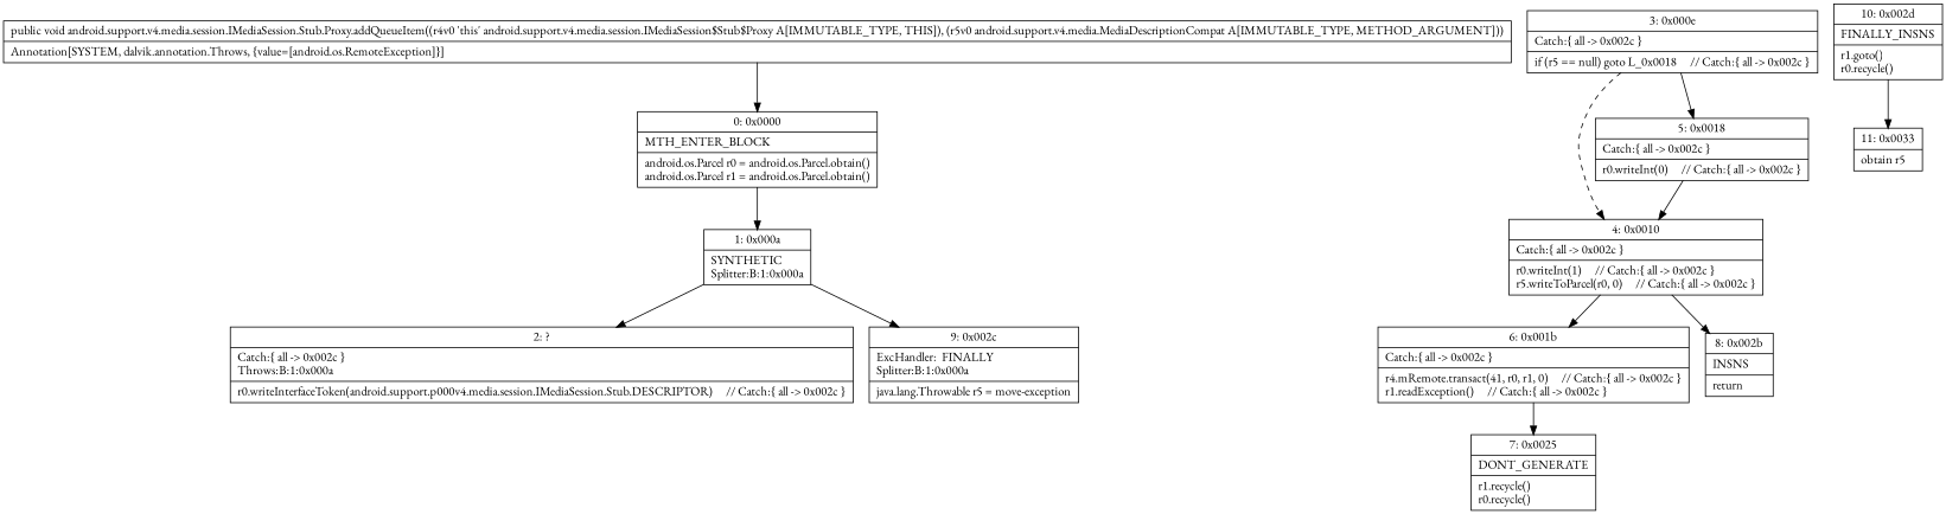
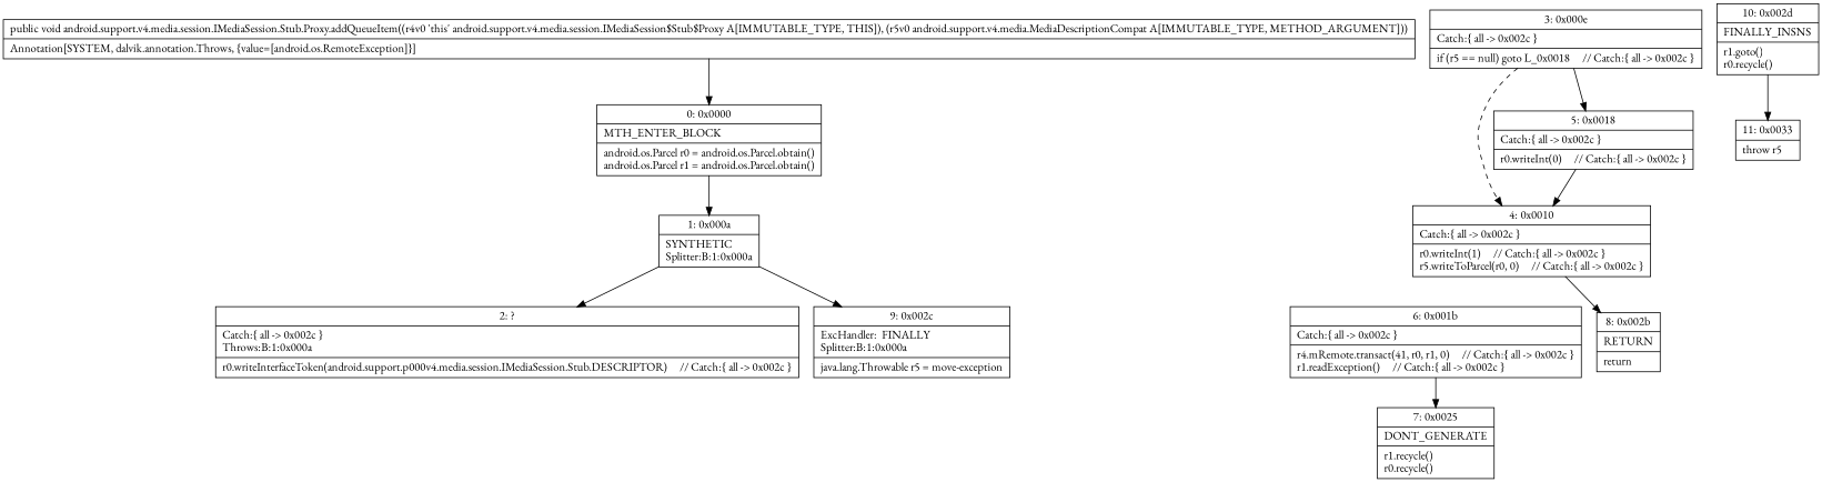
  digraph {
    fontname="EB Garamond"
    node [fontname="EB Garamond" shape=record]
    edge [fontname="EB Garamond"]
    n1 [label="{0\:\ 0x0000|MTH_ENTER_BLOCK\l|android.os.Parcel r0 = android.os.Parcel.obtain()\landroid.os.Parcel r1 = android.os.Parcel.obtain()\l}"]
    n2 [label="{1\:\ 0x000a|SYNTHETIC\lSplitter:B:1:0x000a\l}"]
    n3 [label="{2\:\ ?|Catch:\{ all \-\> 0x002c \}\lThrows:B:1:0x000a\l|r0.writeInterfaceToken(android.support.p000v4.media.session.IMediaSession.Stub.DESCRIPTOR)     \/\/ Catch:\{ all \-\> 0x002c \}\l}"]
    n4 [label="{9\:\ 0x002c|ExcHandler:  FINALLY\lSplitter:B:1:0x000a\l|java.lang.Throwable r5 = move\-exception\l}"]
    n5 [label="{3\:\ 0x000e|Catch:\{ all \-\> 0x002c \}\l|if (r5 == null) goto L_0x0018     \/\/ Catch:\{ all \-\> 0x002c \}\l}"]
    n6 [label="{4\:\ 0x0010|Catch:\{ all \-\> 0x002c \}\l|r0.writeInt(1)     \/\/ Catch:\{ all \-\> 0x002c \}\lr5.writeToParcel(r0, 0)     \/\/ Catch:\{ all \-\> 0x002c \}\l}"]
    n7 [label="{5\:\ 0x0018|Catch:\{ all \-\> 0x002c \}\l|r0.writeInt(0)     \/\/ Catch:\{ all \-\> 0x002c \}\l}"]
    n8 [label="{6\:\ 0x001b|Catch:\{ all \-\> 0x002c \}\l|r4.mRemote.transact(41, r0, r1, 0)     \/\/ Catch:\{ all \-\> 0x002c \}\lr1.readException()     \/\/ Catch:\{ all \-\> 0x002c \}\l}"]
-   n9 [label="{8\:\ 0x002b|INSNS\l|return\l}"]
+   n9 [label="{8\:\ 0x002b|RETURN\l|return\l}"]
    n10 [label="{7\:\ 0x0025|DONT_GENERATE\l|r1.recycle()\lr0.recycle()\l}"]
    n11 [label="{10\:\ 0x002d|FINALLY_INSNS\l|r1.goto()\lr0.recycle()\l}"]
-   n12 [label="{11\:\ 0x0033|obtain r5\l}"]
+   n12 [label="{11\:\ 0x0033|throw r5\l}"]
    n13 [label="{public void android.support.v4.media.session.IMediaSession.Stub.Proxy.addQueueItem((r4v0 'this' android.support.v4.media.session.IMediaSession$Stub$Proxy A[IMMUTABLE_TYPE, THIS]), (r5v0 android.support.v4.media.MediaDescriptionCompat A[IMMUTABLE_TYPE, METHOD_ARGUMENT]))  | Annotation[SYSTEM, dalvik.annotation.Throws, \{value=[android.os.RemoteException]\}]\l}"]
    n1 -> n2
    n2 -> n3
    n2 -> n4
    n5 -> n6 [style=dashed]
    n5 -> n7
-   n6 -> n8
    n6 -> n9
    n7 -> n6
    n8 -> n10
    n11 -> n12
    n13 -> n1
  }
